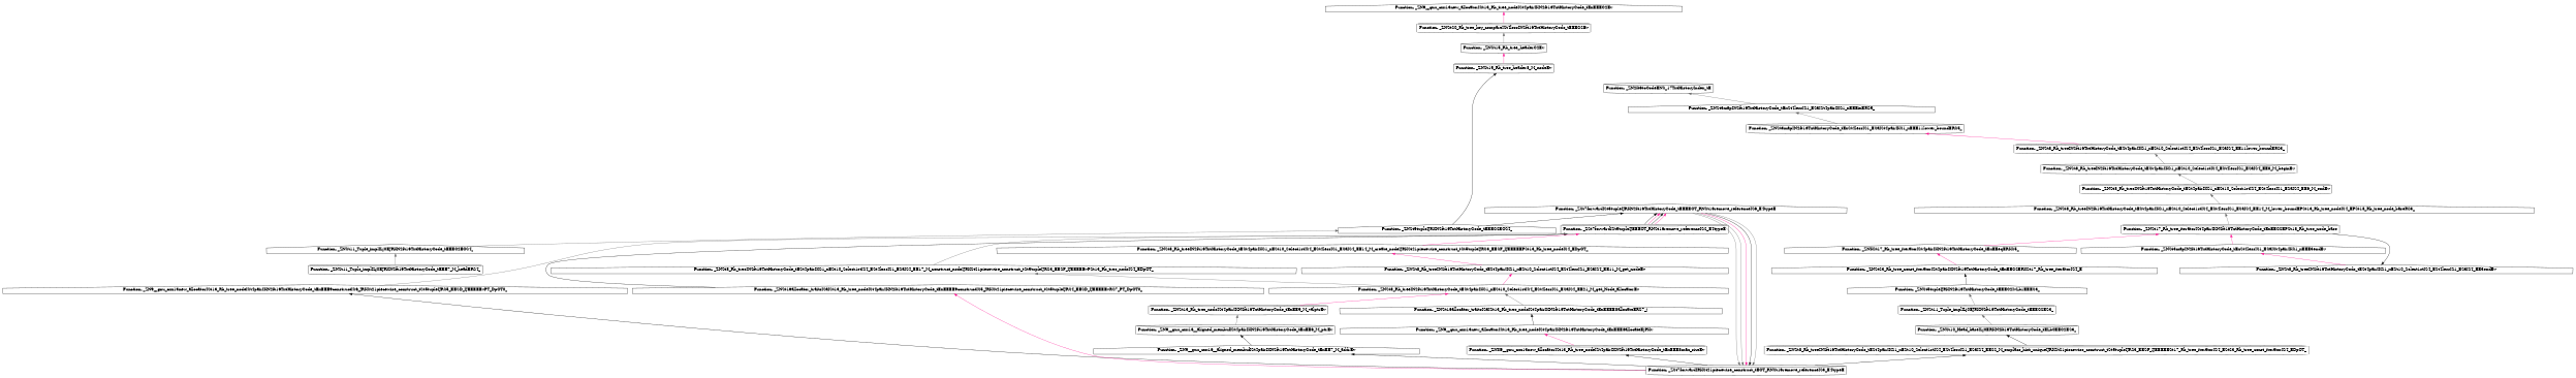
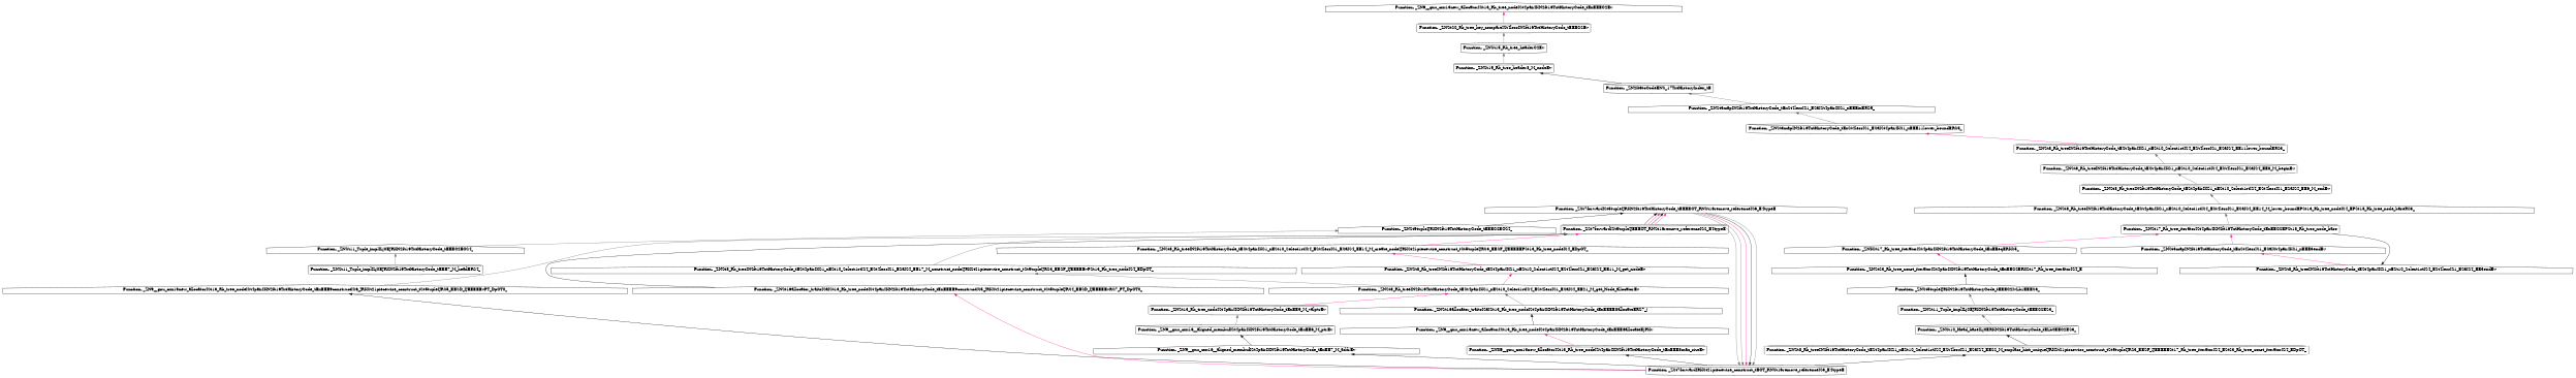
  digraph {
    node [shape=house]
    edge [color=gray40 dir=back]
    "Function- _ZNSt11_Tuple_implILj0EJRKN2ft16TxtHistoryCode_tEEE7_M_headERS4_" [shape=cylinder]
    "Function- _ZNSt11_Tuple_implILj0EJRKN2ft16TxtHistoryCode_tEEEC2EOS4_"
    "Function- _ZNSt5tupleIJRKN2ft16TxtHistoryCode_tEEEC2EOS4_"
    "Function- _ZSt7forwardISt5tupleIJRKN2ft16TxtHistoryCode_tEEEEOT_RNSt16remove_referenceIS6_E4typeE"
    "Function- _ZSt7forwardISt5tupleIJEEEOT_RNSt16remove_referenceIS2_E4typeE" [shape=cylinder]
    "Function- _ZN9__gnu_cxx13new_allocatorISt13_Rb_tree_nodeISt4pairIKN2ft16TxtHistoryCode_tExEEE9constructIS6_JRKSt21piecewise_construct_tSt5tupleIJRS5_EESD_IJEEEEEvPT_DpOT0_"
    "Function- _ZNSt16allocator_traitsISaISt13_Rb_tree_nodeISt4pairIKN2ft16TxtHistoryCode_tExEEEE9constructIS5_JRKSt21piecewise_construct_tSt5tupleIJRS4_EESD_IJEEEEEvRS7_PT_DpOT0_"
    "Function- _ZNSt8_Rb_treeIN2ft16TxtHistoryCode_tESt4pairIKS1_xESt10_Select1stIS4_ESt4lessIS1_ESaIS4_EE17_M_construct_nodeIJRKSt21piecewise_construct_tSt5tupleIJRS3_EESF_IJEEEEEvPSt13_Rb_tree_nodeIS4_EDpOT_"
    "Function- _ZNSt8_Rb_treeIN2ft16TxtHistoryCode_tESt4pairIKS1_xESt10_Select1stIS4_ESt4lessIS1_ESaIS4_EE14_M_create_nodeIJRKSt21piecewise_construct_tSt5tupleIJRS3_EESF_IJEEEEEPSt13_Rb_tree_nodeIS4_EDpOT_"
    "Function- _ZSt7forwardIRKSt21piecewise_construct_tEOT_RNSt16remove_referenceIS3_E4typeE" [shape=cylinder]
    "Function- _ZNSt8_Rb_treeIN2ft16TxtHistoryCode_tESt4pairIKS1_xESt10_Select1stIS4_ESt4lessIS1_ESaIS4_EE21_M_get_Node_allocatorEv"
    "Function- _ZNSt8_Rb_treeIN2ft16TxtHistoryCode_tESt4pairIKS1_xESt10_Select1stIS4_ESt4lessIS1_ESaIS4_EE11_M_get_nodeEv"
    "Function- _ZN9__gnu_cxx16__aligned_membufISt4pairIKN2ft16TxtHistoryCode_tExEE7_M_addrEv"
    "Function- _ZN9__gnu_cxx16__aligned_membufISt4pairIKN2ft16TxtHistoryCode_tExEE6_M_ptrEv" [shape=cylinder]
    "Function- _ZNSt13_Rb_tree_nodeISt4pairIKN2ft16TxtHistoryCode_tExEE9_M_valptrEv" [shape=cylinder]
    "Function- _ZNSt16allocator_traitsISaISt13_Rb_tree_nodeISt4pairIKN2ft16TxtHistoryCode_tExEEEE8allocateERS7_j"
    "Function- _ZN9__gnu_cxx13new_allocatorISt13_Rb_tree_nodeISt4pairIKN2ft16TxtHistoryCode_tExEEE8allocateEjPKv"
    "Function- _ZNK9__gnu_cxx13new_allocatorISt13_Rb_tree_nodeISt4pairIKN2ft16TxtHistoryCode_tExEEE8max_sizeEv" [shape=cylinder]
    "Function- _ZNSt8_Rb_treeIN2ft16TxtHistoryCode_tESt4pairIKS1_xESt10_Select1stIS4_ESt4lessIS1_ESaIS4_EE22_M_emplace_hint_uniqueIJRKSt21piecewise_construct_tSt5tupleIJRS3_EESF_IJEEEEESt17_Rb_tree_iteratorIS4_ESt23_Rb_tree_const_iteratorIS4_EDpOT_" [shape=cylinder]
    "Function- _ZNSt10_Head_baseILj0ERKN2ft16TxtHistoryCode_tELb0EEC2ES3_" [shape=cylinder]
    "Function- _ZNSt11_Tuple_implILj0EJRKN2ft16TxtHistoryCode_tEEEC2ES3_" [shape=cylinder]
    "Function- _ZNSt5tupleIJRKN2ft16TxtHistoryCode_tEEEC2IvLb1EEES3_"
    "Function- _ZNSt23_Rb_tree_const_iteratorISt4pairIKN2ft16TxtHistoryCode_tExEEC2ERKSt17_Rb_tree_iteratorIS4_E"
    "Function- _ZNKSt17_Rb_tree_iteratorISt4pairIKN2ft16TxtHistoryCode_tExEEeqERKS5_"
    "Function- _ZNSt17_Rb_tree_iteratorISt4pairIKN2ft16TxtHistoryCode_tExEEC2EPSt18_Rb_tree_node_base" [shape=cylinder]
    "Function- _ZNSt3mapIN2ft16TxtHistoryCode_tExSt4lessIS1_ESaISt4pairIKS1_xEEE3endEv"
    "Function- _ZNSt8_Rb_treeIN2ft16TxtHistoryCode_tESt4pairIKS1_xESt10_Select1stIS4_ESt4lessIS1_ESaIS4_EE3endEv"
    "Function- _ZNSt8_Rb_treeIN2ft16TxtHistoryCode_tESt4pairIKS1_xESt10_Select1stIS4_ESt4lessIS1_ESaIS4_EE14_M_lower_boundEPSt13_Rb_tree_nodeIS4_EPSt18_Rb_tree_node_baseRS3_"
    "Function- _ZNSt8_Rb_treeIN2ft16TxtHistoryCode_tESt4pairIKS1_xESt10_Select1stIS4_ESt4lessIS1_ESaIS4_EE6_M_endEv" [shape=cylinder]
    "Function- _ZNSt8_Rb_treeIN2ft16TxtHistoryCode_tESt4pairIKS1_xESt10_Select1stIS4_ESt4lessIS1_ESaIS4_EE8_M_beginEv" [shape=cylinder]
    "Function- _ZNSt8_Rb_treeIN2ft16TxtHistoryCode_tESt4pairIKS1_xESt10_Select1stIS4_ESt4lessIS1_ESaIS4_EE11lower_boundERS3_" [shape=cylinder]
    "Function- _ZNSt3mapIN2ft16TxtHistoryCode_tExSt4lessIS1_ESaISt4pairIKS1_xEEE11lower_boundERS5_" [shape=cylinder]
    "Function- _ZNSt3mapIN2ft16TxtHistoryCode_tExSt4lessIS1_ESaISt4pairIKS1_xEEEixERS5_"
    "Function- _ZN2ft6toCodeENS_17TxtHistoryIndex_tE" [shape=cylinder]
    n35 [label="Function- _ZNSt15_Rb_tree_header8_M_nodeEv" shape=cylinder]
    "Function- _ZNSt15_Rb_tree_headerC2Ev" [shape=cylinder]
    "Function- _ZNSt20_Rb_tree_key_compareISt4lessIN2ft16TxtHistoryCode_tEEEC2Ev" [shape=cylinder]
    "Function- _ZN9__gnu_cxx13new_allocatorISt13_Rb_tree_nodeISt4pairIKN2ft16TxtHistoryCode_tExEEEC2Ev"
    "Function- _ZNSt11_Tuple_implILj0EJRKN2ft16TxtHistoryCode_tEEEC2EOS4_" -> "Function- _ZNSt11_Tuple_implILj0EJRKN2ft16TxtHistoryCode_tEEE7_M_headERS4_"
    "Function- _ZNSt5tupleIJRKN2ft16TxtHistoryCode_tEEEC2EOS4_" -> "Function- _ZNSt11_Tuple_implILj0EJRKN2ft16TxtHistoryCode_tEEEC2EOS4_"
    "Function- _ZSt7forwardISt5tupleIJRKN2ft16TxtHistoryCode_tEEEEOT_RNSt16remove_referenceIS6_E4typeE" -> "Function- _ZNSt5tupleIJRKN2ft16TxtHistoryCode_tEEEC2EOS4_" [color=black]
    "Function- _ZSt7forwardISt5tupleIJRKN2ft16TxtHistoryCode_tEEEEOT_RNSt16remove_referenceIS6_E4typeE" -> "Function- _ZSt7forwardISt5tupleIJEEEOT_RNSt16remove_referenceIS2_E4typeE" [color=black]
    "Function- _ZSt7forwardISt5tupleIJRKN2ft16TxtHistoryCode_tEEEEOT_RNSt16remove_referenceIS6_E4typeE" -> "Function- _ZSt7forwardISt5tupleIJEEEOT_RNSt16remove_referenceIS2_E4typeE" [color=deeppink]
    "Function- _ZSt7forwardISt5tupleIJRKN2ft16TxtHistoryCode_tEEEEOT_RNSt16remove_referenceIS6_E4typeE" -> "Function- _ZSt7forwardISt5tupleIJEEEOT_RNSt16remove_referenceIS2_E4typeE" [color=black]
    "Function- _ZSt7forwardISt5tupleIJRKN2ft16TxtHistoryCode_tEEEEOT_RNSt16remove_referenceIS6_E4typeE" -> "Function- _ZSt7forwardISt5tupleIJEEEOT_RNSt16remove_referenceIS2_E4typeE" [color=deeppink]
    "Function- _ZSt7forwardISt5tupleIJEEEOT_RNSt16remove_referenceIS2_E4typeE" -> "Function- _ZN9__gnu_cxx13new_allocatorISt13_Rb_tree_nodeISt4pairIKN2ft16TxtHistoryCode_tExEEE9constructIS6_JRKSt21piecewise_construct_tSt5tupleIJRS5_EESD_IJEEEEEvPT_DpOT0_"
    "Function- _ZSt7forwardISt5tupleIJEEEOT_RNSt16remove_referenceIS2_E4typeE" -> "Function- _ZNSt16allocator_traitsISaISt13_Rb_tree_nodeISt4pairIKN2ft16TxtHistoryCode_tExEEEE9constructIS5_JRKSt21piecewise_construct_tSt5tupleIJRS4_EESD_IJEEEEEvRS7_PT_DpOT0_" [color=black]
    "Function- _ZSt7forwardISt5tupleIJEEEOT_RNSt16remove_referenceIS2_E4typeE" -> "Function- _ZNSt8_Rb_treeIN2ft16TxtHistoryCode_tESt4pairIKS1_xESt10_Select1stIS4_ESt4lessIS1_ESaIS4_EE17_M_construct_nodeIJRKSt21piecewise_construct_tSt5tupleIJRS3_EESF_IJEEEEEvPSt13_Rb_tree_nodeIS4_EDpOT_"
    "Function- _ZSt7forwardISt5tupleIJEEEOT_RNSt16remove_referenceIS2_E4typeE" -> "Function- _ZNSt8_Rb_treeIN2ft16TxtHistoryCode_tESt4pairIKS1_xESt10_Select1stIS4_ESt4lessIS1_ESaIS4_EE14_M_create_nodeIJRKSt21piecewise_construct_tSt5tupleIJRS3_EESF_IJEEEEEPSt13_Rb_tree_nodeIS4_EDpOT_" [color=deeppink]
    "Function- _ZN9__gnu_cxx13new_allocatorISt13_Rb_tree_nodeISt4pairIKN2ft16TxtHistoryCode_tExEEE9constructIS6_JRKSt21piecewise_construct_tSt5tupleIJRS5_EESD_IJEEEEEvPT_DpOT0_" -> "Function- _ZSt7forwardIRKSt21piecewise_construct_tEOT_RNSt16remove_referenceIS3_E4typeE" [color=black]
    "Function- _ZNSt16allocator_traitsISaISt13_Rb_tree_nodeISt4pairIKN2ft16TxtHistoryCode_tExEEEE9constructIS5_JRKSt21piecewise_construct_tSt5tupleIJRS4_EESD_IJEEEEEvRS7_PT_DpOT0_" -> "Function- _ZSt7forwardIRKSt21piecewise_construct_tEOT_RNSt16remove_referenceIS3_E4typeE" [color=deeppink]
    "Function- _ZNSt8_Rb_treeIN2ft16TxtHistoryCode_tESt4pairIKS1_xESt10_Select1stIS4_ESt4lessIS1_ESaIS4_EE17_M_construct_nodeIJRKSt21piecewise_construct_tSt5tupleIJRS3_EESF_IJEEEEEvPSt13_Rb_tree_nodeIS4_EDpOT_" -> "Function- _ZNSt8_Rb_treeIN2ft16TxtHistoryCode_tESt4pairIKS1_xESt10_Select1stIS4_ESt4lessIS1_ESaIS4_EE21_M_get_Node_allocatorEv"
    "Function- _ZNSt8_Rb_treeIN2ft16TxtHistoryCode_tESt4pairIKS1_xESt10_Select1stIS4_ESt4lessIS1_ESaIS4_EE14_M_create_nodeIJRKSt21piecewise_construct_tSt5tupleIJRS3_EESF_IJEEEEEPSt13_Rb_tree_nodeIS4_EDpOT_" -> "Function- _ZNSt8_Rb_treeIN2ft16TxtHistoryCode_tESt4pairIKS1_xESt10_Select1stIS4_ESt4lessIS1_ESaIS4_EE11_M_get_nodeEv" [color=deeppink]
    "Function- _ZSt7forwardIRKSt21piecewise_construct_tEOT_RNSt16remove_referenceIS3_E4typeE" -> "Function- _ZSt7forwardISt5tupleIJRKN2ft16TxtHistoryCode_tEEEEOT_RNSt16remove_referenceIS6_E4typeE"
    "Function- _ZSt7forwardIRKSt21piecewise_construct_tEOT_RNSt16remove_referenceIS3_E4typeE" -> "Function- _ZSt7forwardISt5tupleIJRKN2ft16TxtHistoryCode_tEEEEOT_RNSt16remove_referenceIS6_E4typeE"
    "Function- _ZSt7forwardIRKSt21piecewise_construct_tEOT_RNSt16remove_referenceIS3_E4typeE" -> "Function- _ZSt7forwardISt5tupleIJRKN2ft16TxtHistoryCode_tEEEEOT_RNSt16remove_referenceIS6_E4typeE" [color=deeppink]
    "Function- _ZSt7forwardIRKSt21piecewise_construct_tEOT_RNSt16remove_referenceIS3_E4typeE" -> "Function- _ZSt7forwardISt5tupleIJRKN2ft16TxtHistoryCode_tEEEEOT_RNSt16remove_referenceIS6_E4typeE" [color=black]
    "Function- _ZSt7forwardIRKSt21piecewise_construct_tEOT_RNSt16remove_referenceIS3_E4typeE" -> "Function- _ZSt7forwardISt5tupleIJRKN2ft16TxtHistoryCode_tEEEEOT_RNSt16remove_referenceIS6_E4typeE"
    "Function- _ZNSt8_Rb_treeIN2ft16TxtHistoryCode_tESt4pairIKS1_xESt10_Select1stIS4_ESt4lessIS1_ESaIS4_EE21_M_get_Node_allocatorEv" -> "Function- _ZNSt13_Rb_tree_nodeISt4pairIKN2ft16TxtHistoryCode_tExEE9_M_valptrEv" [color=deeppink]
    "Function- _ZNSt8_Rb_treeIN2ft16TxtHistoryCode_tESt4pairIKS1_xESt10_Select1stIS4_ESt4lessIS1_ESaIS4_EE21_M_get_Node_allocatorEv" -> "Function- _ZNSt16allocator_traitsISaISt13_Rb_tree_nodeISt4pairIKN2ft16TxtHistoryCode_tExEEEE8allocateERS7_j"
    "Function- _ZNSt8_Rb_treeIN2ft16TxtHistoryCode_tESt4pairIKS1_xESt10_Select1stIS4_ESt4lessIS1_ESaIS4_EE11_M_get_nodeEv" -> "Function- _ZNSt8_Rb_treeIN2ft16TxtHistoryCode_tESt4pairIKS1_xESt10_Select1stIS4_ESt4lessIS1_ESaIS4_EE21_M_get_Node_allocatorEv" [color=deeppink]
    "Function- _ZN9__gnu_cxx16__aligned_membufISt4pairIKN2ft16TxtHistoryCode_tExEE7_M_addrEv" -> "Function- _ZSt7forwardIRKSt21piecewise_construct_tEOT_RNSt16remove_referenceIS3_E4typeE" [color=black]
    "Function- _ZN9__gnu_cxx16__aligned_membufISt4pairIKN2ft16TxtHistoryCode_tExEE6_M_ptrEv" -> "Function- _ZN9__gnu_cxx16__aligned_membufISt4pairIKN2ft16TxtHistoryCode_tExEE7_M_addrEv" [color=black]
    "Function- _ZNSt13_Rb_tree_nodeISt4pairIKN2ft16TxtHistoryCode_tExEE9_M_valptrEv" -> "Function- _ZN9__gnu_cxx16__aligned_membufISt4pairIKN2ft16TxtHistoryCode_tExEE6_M_ptrEv"
    "Function- _ZNSt16allocator_traitsISaISt13_Rb_tree_nodeISt4pairIKN2ft16TxtHistoryCode_tExEEEE8allocateERS7_j" -> "Function- _ZN9__gnu_cxx13new_allocatorISt13_Rb_tree_nodeISt4pairIKN2ft16TxtHistoryCode_tExEEE8allocateEjPKv" [color=black]
    "Function- _ZN9__gnu_cxx13new_allocatorISt13_Rb_tree_nodeISt4pairIKN2ft16TxtHistoryCode_tExEEE8allocateEjPKv" -> "Function- _ZNK9__gnu_cxx13new_allocatorISt13_Rb_tree_nodeISt4pairIKN2ft16TxtHistoryCode_tExEEE8max_sizeEv" [color=deeppink]
    "Function- _ZNK9__gnu_cxx13new_allocatorISt13_Rb_tree_nodeISt4pairIKN2ft16TxtHistoryCode_tExEEE8max_sizeEv" -> "Function- _ZSt7forwardIRKSt21piecewise_construct_tEOT_RNSt16remove_referenceIS3_E4typeE" [color=black]
    "Function- _ZNSt8_Rb_treeIN2ft16TxtHistoryCode_tESt4pairIKS1_xESt10_Select1stIS4_ESt4lessIS1_ESaIS4_EE22_M_emplace_hint_uniqueIJRKSt21piecewise_construct_tSt5tupleIJRS3_EESF_IJEEEEESt17_Rb_tree_iteratorIS4_ESt23_Rb_tree_const_iteratorIS4_EDpOT_" -> "Function- _ZSt7forwardIRKSt21piecewise_construct_tEOT_RNSt16remove_referenceIS3_E4typeE" [color=black]
    "Function- _ZNSt10_Head_baseILj0ERKN2ft16TxtHistoryCode_tELb0EEC2ES3_" -> "Function- _ZNSt8_Rb_treeIN2ft16TxtHistoryCode_tESt4pairIKS1_xESt10_Select1stIS4_ESt4lessIS1_ESaIS4_EE22_M_emplace_hint_uniqueIJRKSt21piecewise_construct_tSt5tupleIJRS3_EESF_IJEEEEESt17_Rb_tree_iteratorIS4_ESt23_Rb_tree_const_iteratorIS4_EDpOT_" [color=black]
    "Function- _ZNSt11_Tuple_implILj0EJRKN2ft16TxtHistoryCode_tEEEC2ES3_" -> "Function- _ZNSt10_Head_baseILj0ERKN2ft16TxtHistoryCode_tELb0EEC2ES3_"
    "Function- _ZNSt5tupleIJRKN2ft16TxtHistoryCode_tEEEC2IvLb1EEES3_" -> "Function- _ZNSt11_Tuple_implILj0EJRKN2ft16TxtHistoryCode_tEEEC2ES3_"
    "Function- _ZNSt23_Rb_tree_const_iteratorISt4pairIKN2ft16TxtHistoryCode_tExEEC2ERKSt17_Rb_tree_iteratorIS4_E" -> "Function- _ZNSt5tupleIJRKN2ft16TxtHistoryCode_tEEEC2IvLb1EEES3_" [color=black]
    "Function- _ZNKSt17_Rb_tree_iteratorISt4pairIKN2ft16TxtHistoryCode_tExEEeqERKS5_" -> "Function- _ZNSt23_Rb_tree_const_iteratorISt4pairIKN2ft16TxtHistoryCode_tExEEC2ERKSt17_Rb_tree_iteratorIS4_E" [color=deeppink]
    "Function- _ZNSt17_Rb_tree_iteratorISt4pairIKN2ft16TxtHistoryCode_tExEEC2EPSt18_Rb_tree_node_base" -> "Function- _ZNKSt17_Rb_tree_iteratorISt4pairIKN2ft16TxtHistoryCode_tExEEeqERKS5_" [color=deeppink]
    "Function- _ZNSt17_Rb_tree_iteratorISt4pairIKN2ft16TxtHistoryCode_tExEEC2EPSt18_Rb_tree_node_base" -> "Function- _ZNSt3mapIN2ft16TxtHistoryCode_tExSt4lessIS1_ESaISt4pairIKS1_xEEE3endEv" [color=deeppink]
    "Function- _ZNSt3mapIN2ft16TxtHistoryCode_tExSt4lessIS1_ESaISt4pairIKS1_xEEE3endEv" -> "Function- _ZNSt8_Rb_treeIN2ft16TxtHistoryCode_tESt4pairIKS1_xESt10_Select1stIS4_ESt4lessIS1_ESaIS4_EE3endEv" [color=deeppink]
    "Function- _ZNSt8_Rb_treeIN2ft16TxtHistoryCode_tESt4pairIKS1_xESt10_Select1stIS4_ESt4lessIS1_ESaIS4_EE3endEv" -> "Function- _ZNSt17_Rb_tree_iteratorISt4pairIKN2ft16TxtHistoryCode_tExEEC2EPSt18_Rb_tree_node_base" [color=black]
    "Function- _ZNSt8_Rb_treeIN2ft16TxtHistoryCode_tESt4pairIKS1_xESt10_Select1stIS4_ESt4lessIS1_ESaIS4_EE14_M_lower_boundEPSt13_Rb_tree_nodeIS4_EPSt18_Rb_tree_node_baseRS3_" -> "Function- _ZNSt17_Rb_tree_iteratorISt4pairIKN2ft16TxtHistoryCode_tExEEC2EPSt18_Rb_tree_node_base"
    "Function- _ZNSt8_Rb_treeIN2ft16TxtHistoryCode_tESt4pairIKS1_xESt10_Select1stIS4_ESt4lessIS1_ESaIS4_EE6_M_endEv" -> "Function- _ZNSt8_Rb_treeIN2ft16TxtHistoryCode_tESt4pairIKS1_xESt10_Select1stIS4_ESt4lessIS1_ESaIS4_EE14_M_lower_boundEPSt13_Rb_tree_nodeIS4_EPSt18_Rb_tree_node_baseRS3_"
    "Function- _ZNSt8_Rb_treeIN2ft16TxtHistoryCode_tESt4pairIKS1_xESt10_Select1stIS4_ESt4lessIS1_ESaIS4_EE8_M_beginEv" -> "Function- _ZNSt8_Rb_treeIN2ft16TxtHistoryCode_tESt4pairIKS1_xESt10_Select1stIS4_ESt4lessIS1_ESaIS4_EE6_M_endEv"
    "Function- _ZNSt8_Rb_treeIN2ft16TxtHistoryCode_tESt4pairIKS1_xESt10_Select1stIS4_ESt4lessIS1_ESaIS4_EE11lower_boundERS3_" -> "Function- _ZNSt8_Rb_treeIN2ft16TxtHistoryCode_tESt4pairIKS1_xESt10_Select1stIS4_ESt4lessIS1_ESaIS4_EE8_M_beginEv"
    "Function- _ZNSt3mapIN2ft16TxtHistoryCode_tExSt4lessIS1_ESaISt4pairIKS1_xEEE11lower_boundERS5_" -> "Function- _ZNSt8_Rb_treeIN2ft16TxtHistoryCode_tESt4pairIKS1_xESt10_Select1stIS4_ESt4lessIS1_ESaIS4_EE11lower_boundERS3_" [color=deeppink]
    "Function- _ZNSt3mapIN2ft16TxtHistoryCode_tExSt4lessIS1_ESaISt4pairIKS1_xEEEixERS5_" -> "Function- _ZNSt3mapIN2ft16TxtHistoryCode_tExSt4lessIS1_ESaISt4pairIKS1_xEEE11lower_boundERS5_"
    "Function- _ZN2ft6toCodeENS_17TxtHistoryIndex_tE" -> "Function- _ZNSt3mapIN2ft16TxtHistoryCode_tExSt4lessIS1_ESaISt4pairIKS1_xEEEixERS5_"
-   n35 -> "Function- _ZNSt5tupleIJRKN2ft16TxtHistoryCode_tEEEC2EOS4_" [color=black]
-   "Function- _ZNSt15_Rb_tree_headerC2Ev" -> n35 [color=deeppink]
+   n35 -> "Function- _ZN2ft6toCodeENS_17TxtHistoryIndex_tE" [color=black]
+   "Function- _ZNSt15_Rb_tree_headerC2Ev" -> n35
    "Function- _ZNSt20_Rb_tree_key_compareISt4lessIN2ft16TxtHistoryCode_tEEEC2Ev" -> "Function- _ZNSt15_Rb_tree_headerC2Ev"
    "Function- _ZN9__gnu_cxx13new_allocatorISt13_Rb_tree_nodeISt4pairIKN2ft16TxtHistoryCode_tExEEEC2Ev" -> "Function- _ZNSt20_Rb_tree_key_compareISt4lessIN2ft16TxtHistoryCode_tEEEC2Ev" [color=deeppink]
  }
